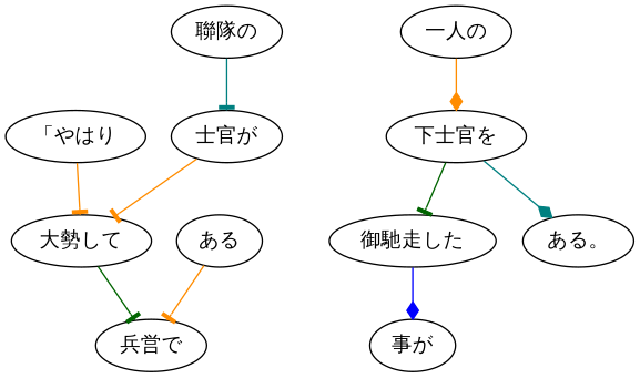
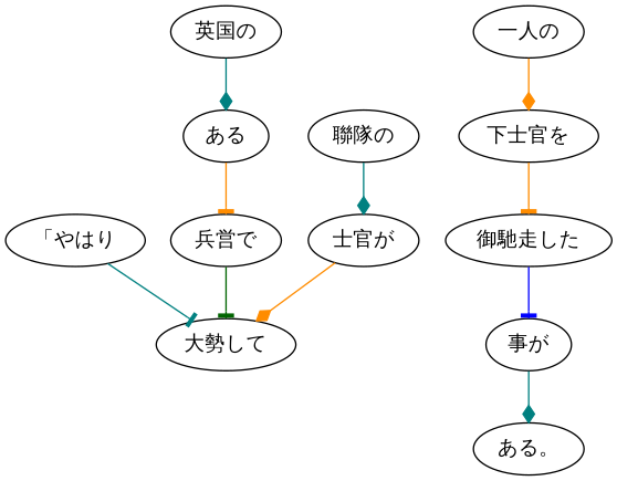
  digraph {
    edge [arrowhead=tee color=darkorange]
    n1 [label="「やはり"]
    n2 [label="大勢して"]
+   n3 [label="英国の"]
    n4 [label="ある"]
    n5 [label="兵営で"]
    n6 [label="聯隊の"]
    n7 [label="士官が"]
    n8 [label="御馳走した"]
    n9 [label="事が"]
    n10 [label="一人の"]
    n11 [label="下士官を"]
    n12 [label="ある。"]
-   n1 -> n2
+   n1 -> n2 [color=teal]
+   n3 -> n4 [arrowhead=diamond color=teal]
    n4 -> n5
-   n2 -> n5 [color=darkgreen]
-   n6 -> n7 [color=teal]
-   n7 -> n2
-   n8 -> n9 [arrowhead=diamond color=blue]
-   n11 -> n12 [arrowhead=diamond color=teal]
+   n5 -> n2 [color=darkgreen]
+   n6 -> n7 [arrowhead=diamond color=teal]
+   n7 -> n2 [arrowhead=diamond]
+   n8 -> n9 [color=blue]
+   n9 -> n12 [arrowhead=diamond color=teal]
    n10 -> n11 [arrowhead=diamond]
-   n11 -> n8 [color=darkgreen]
+   n11 -> n8
  }
